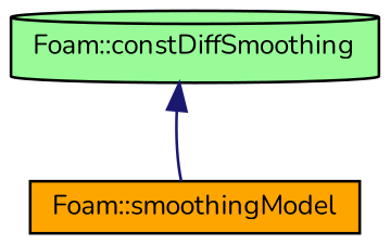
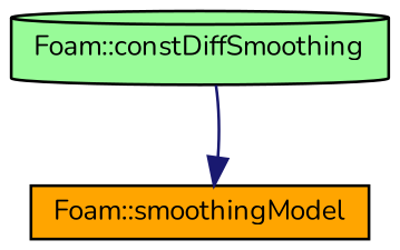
  digraph {
    fontname=Nunito
    node [color=black fontname=Nunito fontsize=10 style=filled]
    n1 [fillcolor=palegreen fontcolor=black height=0.2 label="Foam::constDiffSmoothing" shape=cylinder width=0.4]
    n2 [fillcolor=orange height=0.2 label="Foam::smoothingModel" shape=box width=0.4]
-   n1 -> n2 [color=midnightblue dir=back fontname=Nunito fontsize=10 labelfontname=FreeSans labelfontsize=10 style=solid]
+   n2 -> n1 [color=midnightblue dir=back fontname=Nunito fontsize=10 labelfontname=FreeSans labelfontsize=10 style=solid]
  }
